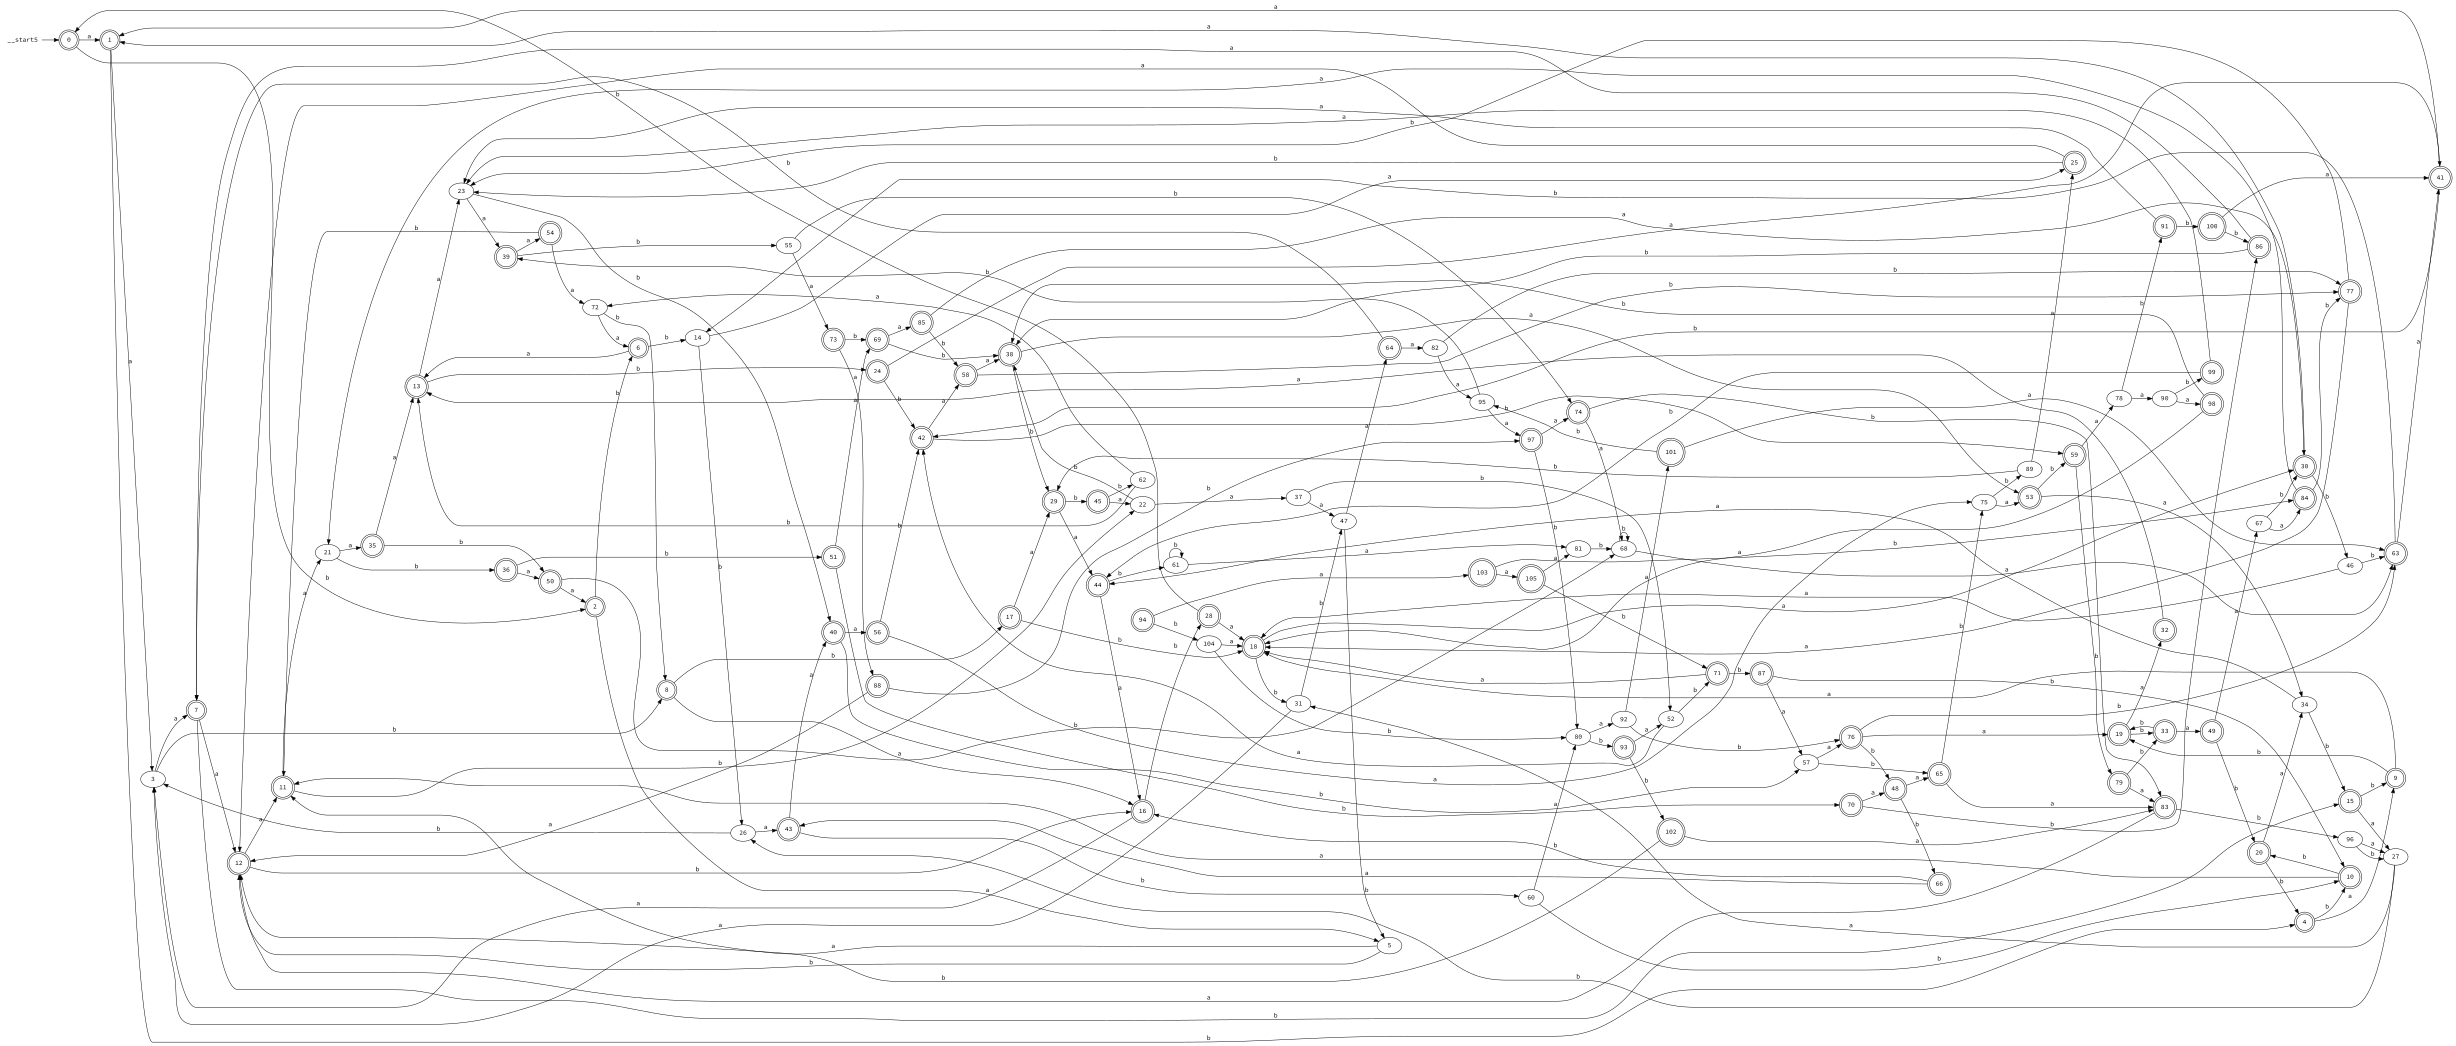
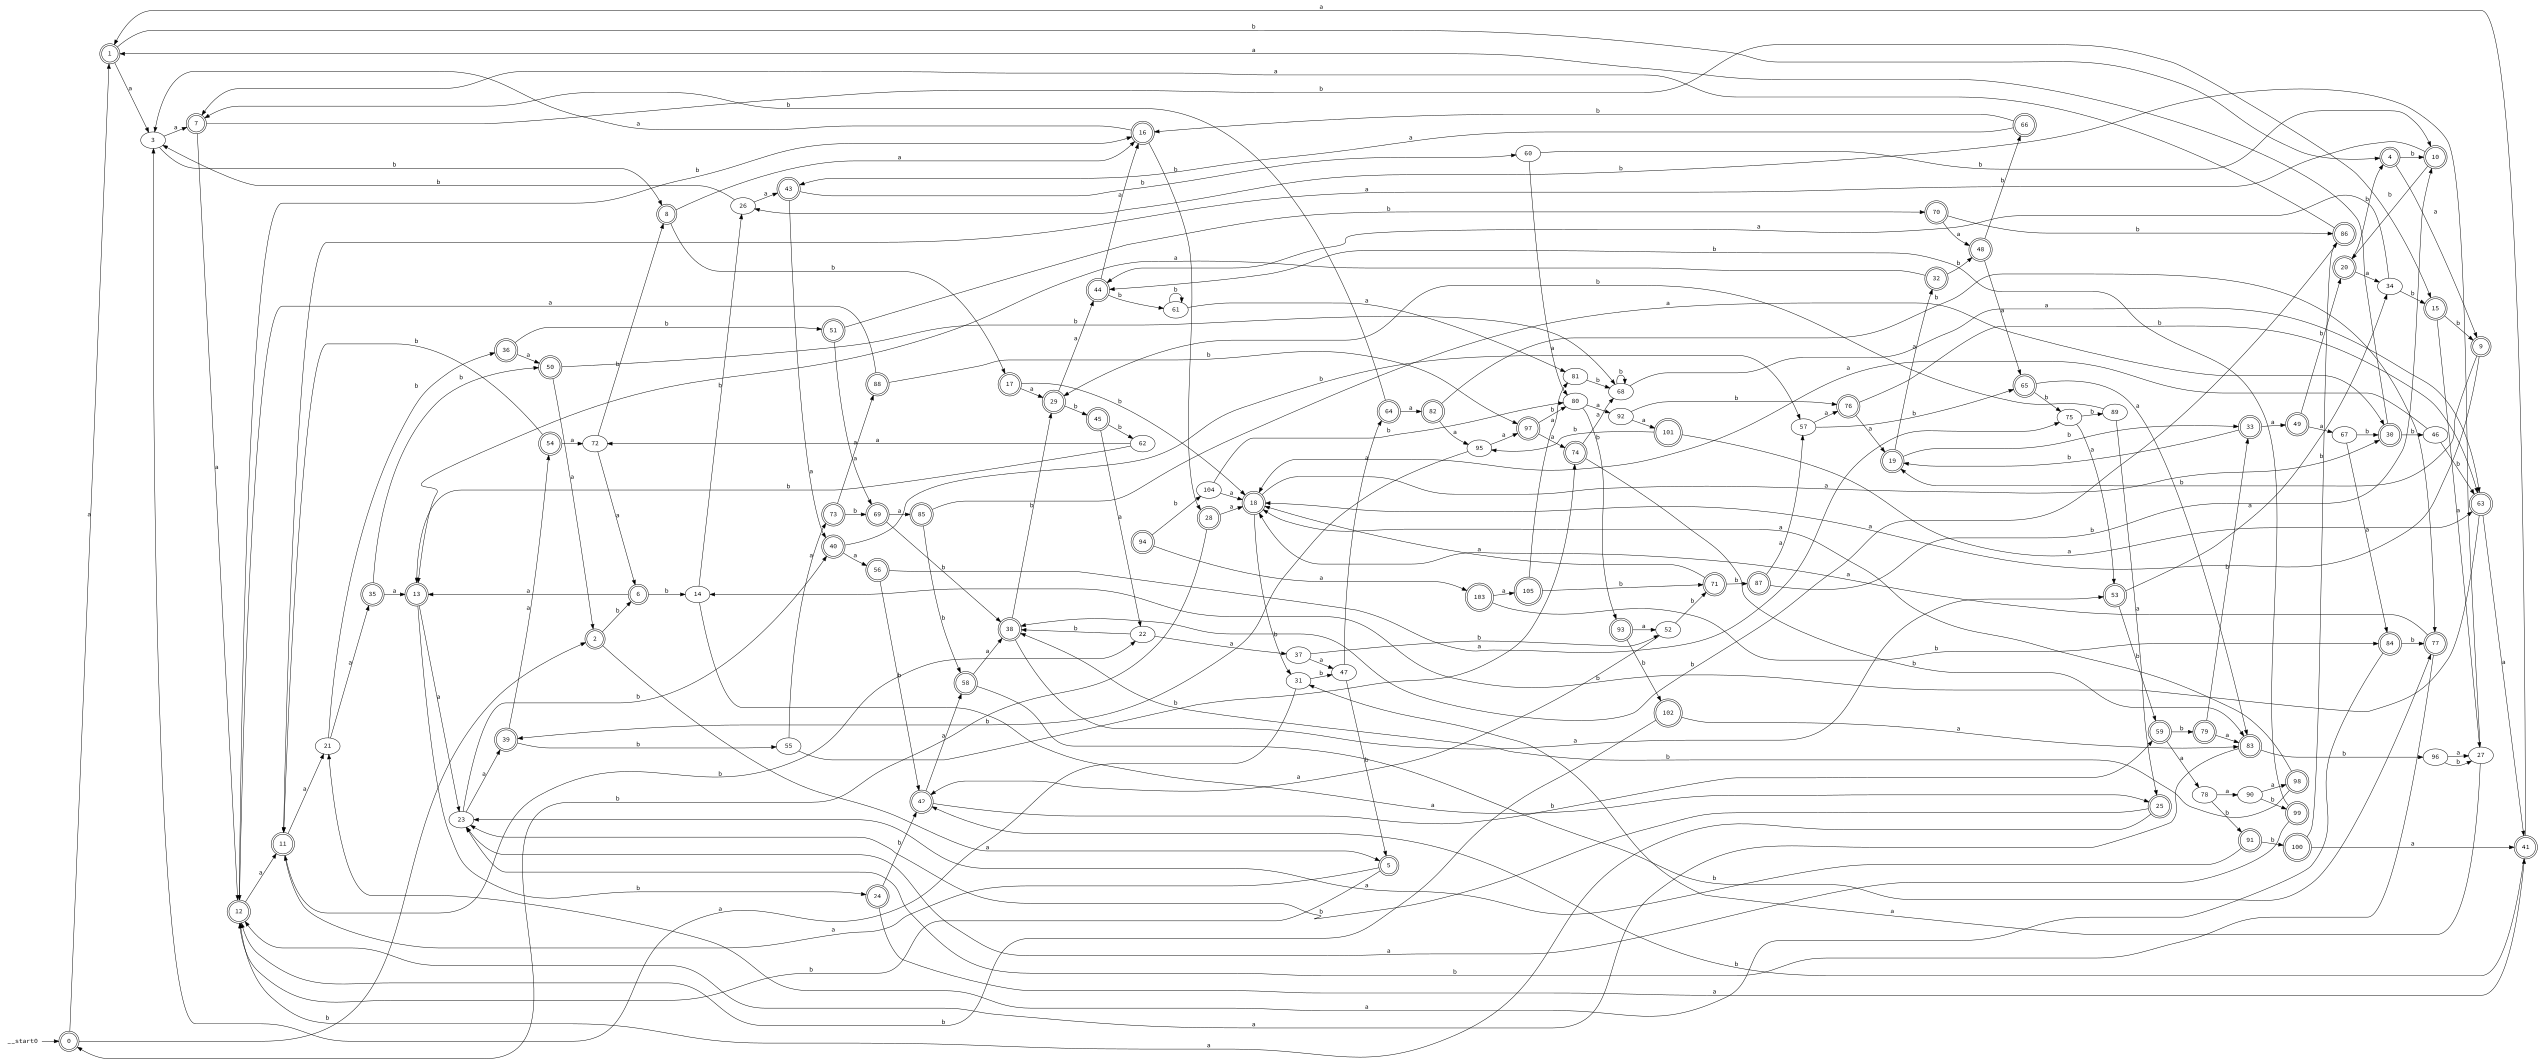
  digraph {
    fontname="Source Code Pro"
    rankdir=LR
    node [fontname="Source Code Pro" shape=doublecircle]
    edge [fontname="Source Code Pro"]
-   __start0 [shape=none label=__start5]
+   __start0 [shape=none]
    0
    1
    2
    3 [shape=""]
    4
-   5 [shape=""]
+   5
    6
    7
    8
    9
    10
    11
    12
    13
    14 [shape=""]
    15
    16
    17
    18
    19
    20
    21 [shape=""]
    22 [shape=""]
    23 [shape=""]
    24
    25
    26 [shape=""]
    27 [shape=""]
    28
    29
    30
    31 [shape=""]
    32
    33
    34 [shape=""]
    35
    36
    37 [shape=""]
    38
    39
    40
    41
    42
    43
    44
    45
    46 [shape=""]
    47 [shape=""]
    48
    49
    50
    51
    52 [shape=""]
    53
    54
    55 [shape=""]
    56
    57 [shape=""]
    58
    59
    60 [shape=""]
    61 [shape=""]
    62 [shape=""]
    63
    64
    65
    66
    67 [shape=""]
    68 [shape=""]
    69
    70
    71
    72 [shape=""]
    73
    74
    75 [shape=""]
    76
    77
    78 [shape=""]
    79
    80 [shape=""]
    81 [shape=""]
-   82 [shape=""]
+   82
    83
    84
    85
    86
    87
    88
    89 [shape=""]
    90 [shape=""]
    91
    92 [shape=""]
    93
    95 [shape=""]
    96 [shape=""]
    97
    98
    99
    100
    101
    102
    94
    103
    104 [shape=""]
    105
    __start0 -> 0
    0 -> 1 [label=a]
    0 -> 2 [label=b]
    1 -> 3 [label=a]
    1 -> 4 [label=b]
    2 -> 5 [label=a]
    2 -> 6 [label=b]
    3 -> 7 [label=a]
    3 -> 8 [label=b]
    4 -> 9 [label=a]
    4 -> 10 [label=b]
    5 -> 11 [label=a]
    5 -> 12 [label=b]
    6 -> 13 [label=a]
    6 -> 14 [label=b]
    7 -> 12 [label=a]
    7 -> 15 [label=b]
    8 -> 16 [label=a]
    8 -> 17 [label=b]
    9 -> 18 [label=a]
    9 -> 19 [label=b]
    10 -> 11 [label=a]
    10 -> 20 [label=b]
    11 -> 21 [label=a]
    11 -> 22 [label=b]
    12 -> 11 [label=a]
    12 -> 16 [label=b]
    13 -> 23 [label=a]
    13 -> 24 [label=b]
    14 -> 25 [label=a]
    14 -> 26 [label=b]
    15 -> 9 [label=b]
    15 -> 27 [label=a]
    16 -> 3 [label=a]
    16 -> 28 [label=b]
    17 -> 18 [label=b]
    17 -> 29 [label=a]
    18 -> 30 [label=a]
    18 -> 31 [label=b]
    19 -> 32 [label=a]
    19 -> 33 [label=b]
    20 -> 4 [label=b]
    20 -> 34 [label=a]
    21 -> 35 [label=a]
    21 -> 36 [label=b]
    22 -> 37 [label=a]
    22 -> 38 [label=b]
    23 -> 39 [label=a]
    23 -> 40 [label=b]
    24 -> 41 [label=a]
    24 -> 42 [label=b]
    25 -> 12 [label=a]
    25 -> 23 [label=b]
    26 -> 3 [label=b]
    26 -> 43 [label=a]
    27 -> 26 [label=b]
    27 -> 31 [label=a]
    28 -> 0 [label=b]
    28 -> 18 [label=a]
    29 -> 44 [label=a]
    29 -> 45 [label=b]
    30 -> 1 [label=a]
    30 -> 46 [label=b]
    31 -> 3 [label=a]
    31 -> 47 [label=b]
    32 -> 13 [label=a]
-   76 -> 48 [label=b]
+   32 -> 48 [label=b]
    33 -> 19 [label=b]
    33 -> 49 [label=a]
    34 -> 15 [label=b]
    34 -> 44 [label=a]
    35 -> 13 [label=a]
    35 -> 50 [label=b]
    36 -> 50 [label=a]
    36 -> 51 [label=b]
    37 -> 47 [label=a]
    37 -> 52 [label=b]
    38 -> 29 [label=b]
    38 -> 53 [label=a]
    39 -> 54 [label=a]
    39 -> 55 [label=b]
    40 -> 56 [label=a]
    40 -> 57 [label=b]
    41 -> 1 [label=a]
    41 -> 42 [label=b]
    42 -> 58 [label=a]
    42 -> 59 [label=b]
    43 -> 40 [label=a]
    43 -> 60 [label=b]
    44 -> 16 [label=a]
    44 -> 61 [label=b]
    45 -> 22 [label=a]
    45 -> 62 [label=b]
    46 -> 18 [label=a]
    46 -> 63 [label=b]
    47 -> 5 [label=b]
    47 -> 64 [label=a]
    48 -> 65 [label=a]
    48 -> 66 [label=b]
    49 -> 20 [label=b]
    49 -> 67 [label=a]
    50 -> 2 [label=a]
    50 -> 68 [label=b]
    51 -> 69 [label=a]
    51 -> 70 [label=b]
    52 -> 42 [label=a]
    52 -> 71 [label=b]
    53 -> 34 [label=a]
    53 -> 59 [label=b]
    54 -> 11 [label=b]
    54 -> 72 [label=a]
    55 -> 73 [label=a]
    55 -> 74 [label=b]
    56 -> 42 [label=b]
    56 -> 75 [label=a]
    57 -> 65 [label=b]
    57 -> 76 [label=a]
    58 -> 38 [label=a]
    58 -> 77 [label=b]
    59 -> 78 [label=a]
    59 -> 79 [label=b]
    60 -> 10 [label=b]
    60 -> 80 [label=a]
    61 -> 61 [label=b]
    61 -> 81 [label=a]
    62 -> 13 [label=b]
    62 -> 72 [label=a]
    63 -> 14 [label=b]
    63 -> 41 [label=a]
    64 -> 7 [label=b]
    64 -> 82 [label=a]
    65 -> 75 [label=b]
    65 -> 83 [label=a]
    66 -> 16 [label=b]
    66 -> 43 [label=a]
    67 -> 30 [label=b]
    67 -> 84 [label=a]
    68 -> 63 [label=a]
    68 -> 68 [label=b]
    69 -> 38 [label=b]
    69 -> 85 [label=a]
    70 -> 48 [label=a]
    70 -> 86 [label=b]
    71 -> 18 [label=a]
    71 -> 87 [label=b]
    72 -> 6 [label=a]
    72 -> 8 [label=b]
    73 -> 69 [label=b]
    73 -> 88 [label=a]
    74 -> 68 [label=a]
    74 -> 83 [label=b]
    75 -> 53 [label=a]
    75 -> 89 [label=b]
    76 -> 19 [label=a]
    76 -> 63 [label=b]
    77 -> 18 [label=a]
    77 -> 23 [label=b]
    78 -> 90 [label=a]
    78 -> 91 [label=b]
    79 -> 33 [label=b]
    79 -> 83 [label=a]
    80 -> 92 [label=a]
    80 -> 93 [label=b]
    81 -> 68 [label=b]
    82 -> 77 [label=b]
    82 -> 95 [label=a]
    83 -> 12 [label=a]
    83 -> 96 [label=b]
    84 -> 21 [label=a]
    84 -> 77 [label=b]
    85 -> 30 [label=a]
    85 -> 58 [label=b]
    86 -> 7 [label=a]
    86 -> 38 [label=b]
    87 -> 10 [label=b]
    87 -> 57 [label=a]
    88 -> 12 [label=a]
    88 -> 97 [label=b]
    89 -> 25 [label=a]
    89 -> 29 [label=b]
    90 -> 98 [label=a]
    90 -> 99 [label=b]
    91 -> 23 [label=a]
    91 -> 100 [label=b]
    92 -> 76 [label=b]
    92 -> 101 [label=a]
    93 -> 52 [label=a]
    93 -> 102 [label=b]
    95 -> 39 [label=b]
    95 -> 97 [label=a]
    96 -> 27 [label=a]
    96 -> 27 [label=b]
    97 -> 74 [label=a]
    97 -> 80 [label=b]
    98 -> 18 [label=a]
    98 -> 38 [label=b]
    99 -> 23 [label=a]
    99 -> 44 [label=b]
    100 -> 41 [label=a]
    100 -> 86 [label=b]
    101 -> 63 [label=a]
    101 -> 95 [label=b]
    102 -> 12 [label=b]
    102 -> 83 [label=a]
    94 -> 103 [label=a]
    94 -> 104 [label=b]
    103 -> 84 [label=b]
    103 -> 105 [label=a]
    104 -> 18 [label=a]
    104 -> 80 [label=b]
    105 -> 71 [label=b]
    105 -> 81 [label=a]
  }
